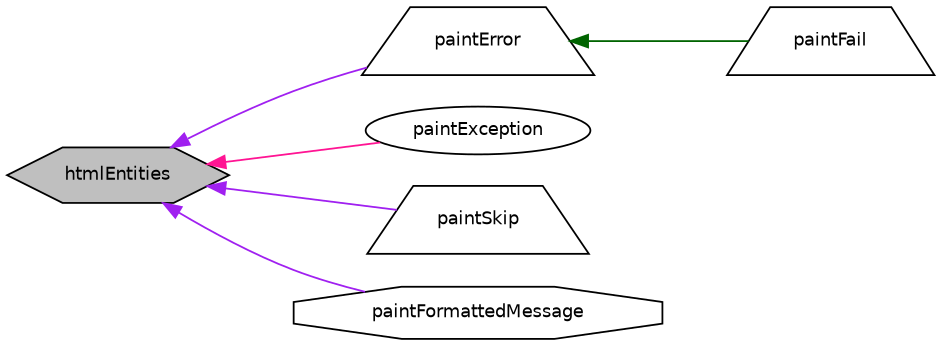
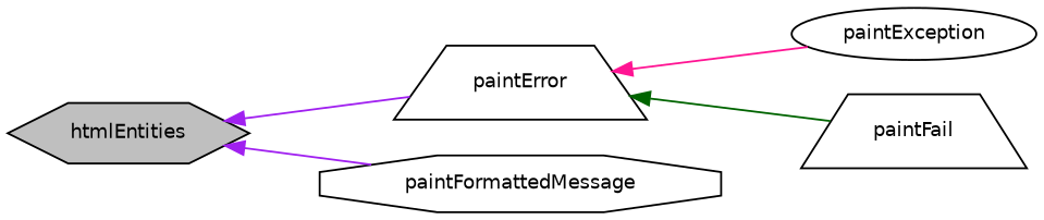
  digraph {
    rankdir=LR
    node [color=black fillcolor=white fontname=Helvetica fontsize=10 shape=trapezium style=filled]
    edge [color=purple dir=back fontname=Helvetica fontsize=10 labelfontname=Helvetica labelfontsize=10 style=solid]
    n1 [fillcolor=grey75 fontcolor=black height=0.2 label=htmlEntities shape=hexagon width=0.4]
    n2 [height=0.2 label=paintError width=0.4]
    n3 [height=0.2 label=paintException shape=ellipse width=0.4]
-   n4 [height=0.2 label=paintSkip width=0.4]
    n5 [height=0.2 label=paintFormattedMessage shape=octagon width=0.4]
    n6 [height=0.2 label=paintFail width=0.4]
    n1 -> n2
-   n1 -> n3 [color=deeppink]
-   n1 -> n4
+   n2 -> n3 [color=deeppink]
    n1 -> n5
    n2 -> n6 [color=darkgreen]
  }
